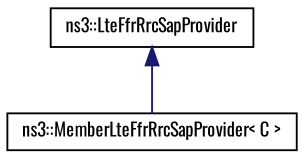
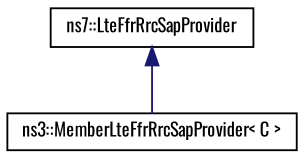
  digraph {
    rankdir=TB
    fontname=Oswald
    node [color=black fillcolor=white fontname=Oswald fontsize=10 shape=record style=filled]
-   n1 [height=0.2 label="ns3::LteFfrRrcSapProvider" width=0.4]
+   n1 [height=0.2 label="ns7::LteFfrRrcSapProvider" width=0.4]
    n2 [height=0.2 label="ns3::MemberLteFfrRrcSapProvider\< C \>" width=0.4]
    n1 -> n2 [color=midnightblue dir=back fontname=Oswald fontsize=10 labelfontname=Helvetica labelfontsize=10 style=solid]
  }
